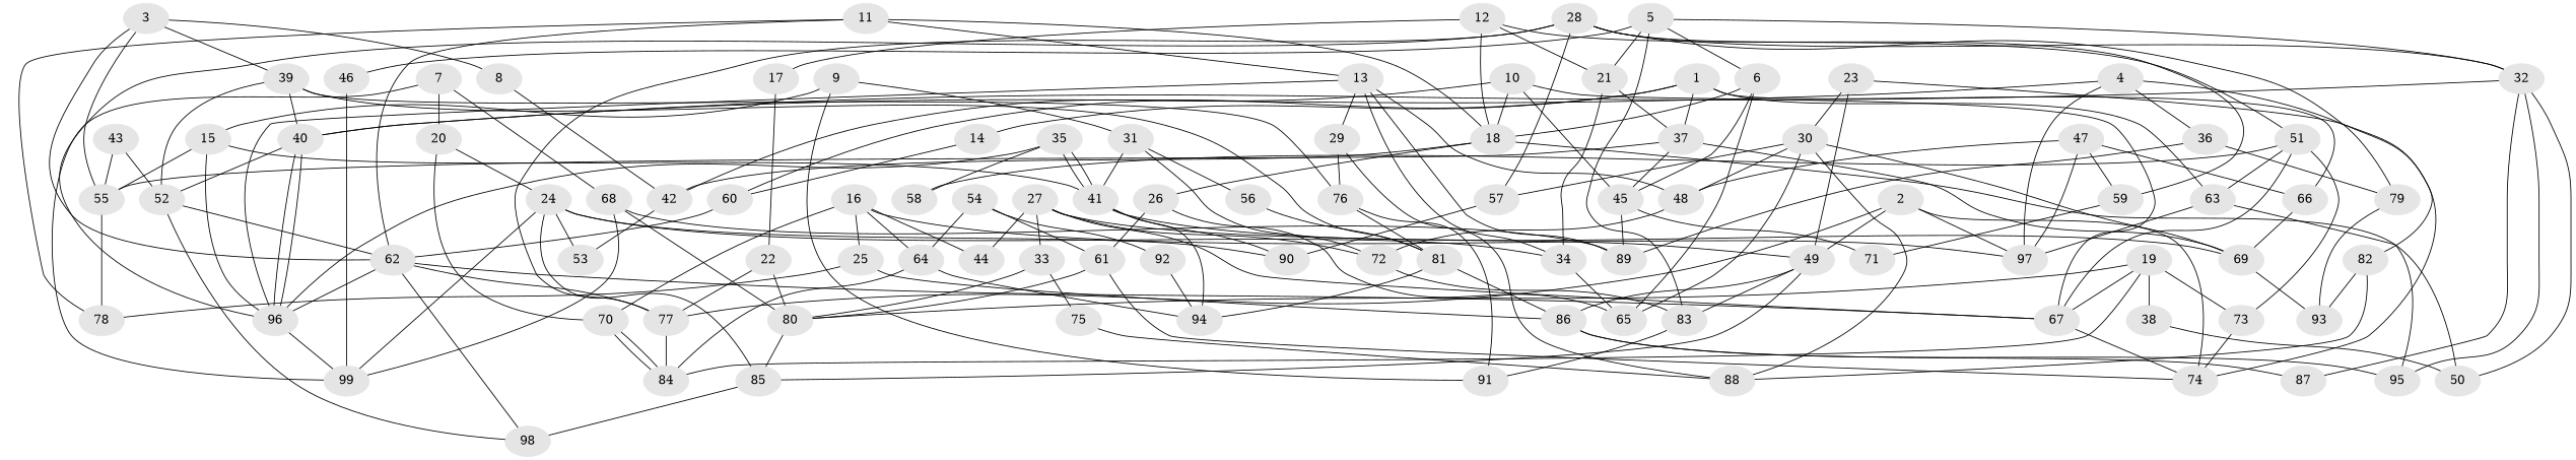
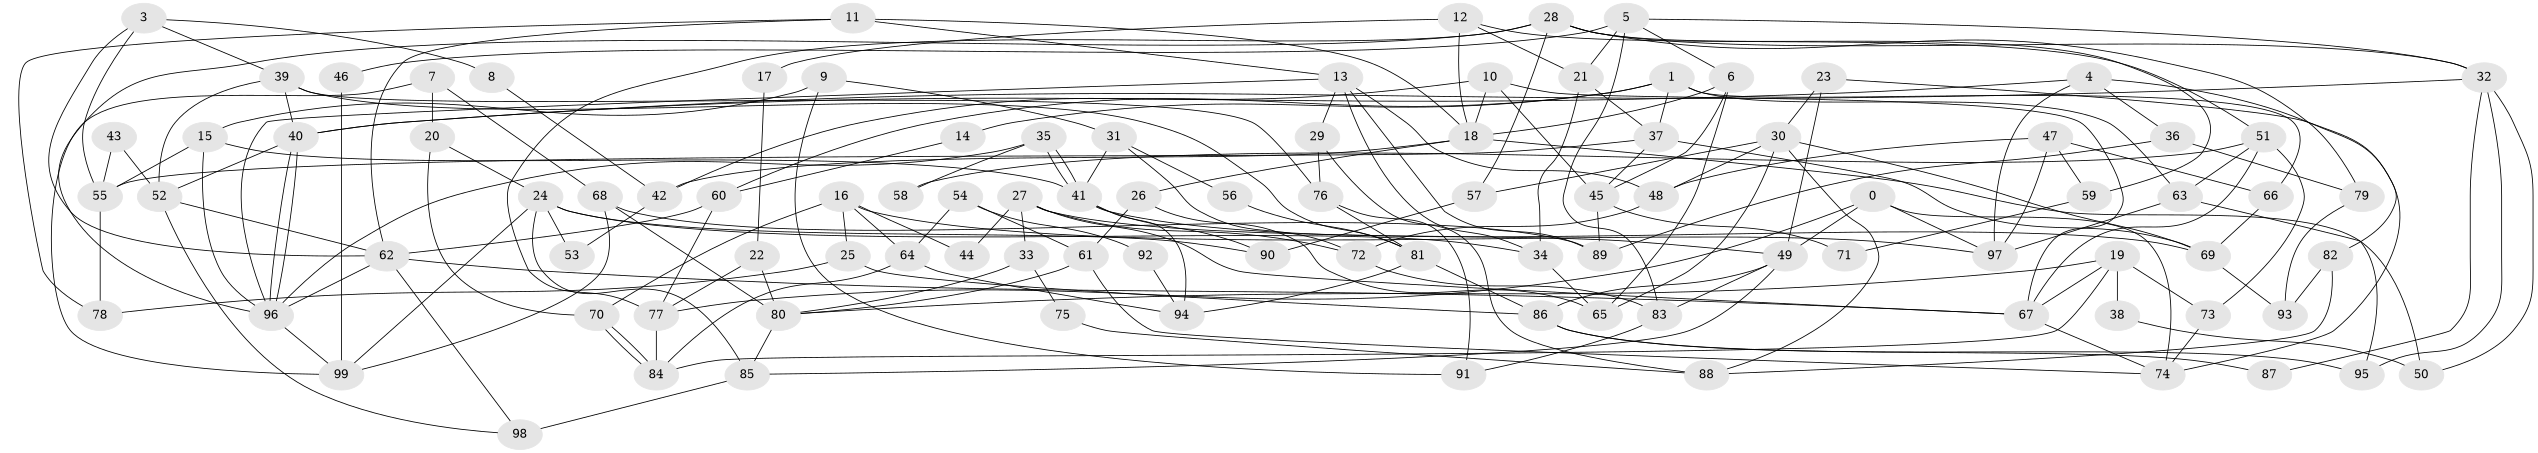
  graph {
    node [color=gray90 style=filled]
    1
    14
    37
    60
    63
    66
    55
    45
    69
    62
    97
    95
-   2
+   2 [label=0]
    49
    74
    77
    83
    85
    86
    84
    3
    8
    39
    42
    40
    76
    52
    81
    78
    67
    96
    98
    4
    36
    82
    89
    79
    88
    93
    5
    6
    21
    32
    46
    18
    65
    34
    50
    87
    99
    91
    26
    71
    7
    20
    68
    70
    24
    80
    53
    9
    15
    31
    41
    72
    56
    10
    11
    13
    29
    48
    12
    17
    51
    22
    73
    58
    90
    94
    16
    25
    44
    64
    61
    19
    38
    23
    30
    57
    27
    33
    75
    28
    59
    35
    43
    47
    54
    92
    1 -- 14
    1 -- 37
    1 -- 60
    1 -- 63
    1 -- 66
    14 -- 60
    37 -- 55
    37 -- 45
    37 -- 69
    60 -- 62
    63 -- 97
    63 -- 95
    66 -- 69
    55 -- 78
    45 -- 89
    45 -- 71
    69 -- 93
-   62 -- 77
+   60 -- 77
    62 -- 67
    62 -- 96
    62 -- 98
    2 -- 97
    2 -- 49
    2 -- 74
    2 -- 77
    49 -- 83
    49 -- 85
    49 -- 86
    77 -- 84
    83 -- 91
    85 -- 98
    86 -- 95
    86 -- 87
    3 -- 55
    3 -- 62
    3 -- 8
    3 -- 39
    8 -- 42
    39 -- 40
    39 -- 76
    39 -- 52
    39 -- 81
    42 -- 53
    40 -- 52
    40 -- 96
    40 -- 96
    76 -- 81
    76 -- 91
    52 -- 62
    52 -- 98
    81 -- 86
    81 -- 94
    67 -- 74
    96 -- 99
    4 -- 97
    4 -- 40
    4 -- 36
    4 -- 82
    36 -- 89
    36 -- 79
    82 -- 88
    82 -- 93
    79 -- 93
    5 -- 83
    5 -- 6
    5 -- 21
    5 -- 32
    5 -- 46
    6 -- 45
    6 -- 18
    6 -- 65
    21 -- 37
    21 -- 34
    32 -- 95
    32 -- 40
    32 -- 50
    32 -- 87
    46 -- 99
    18 -- 42
    18 -- 50
    18 -- 26
    34 -- 65
    26 -- 65
    26 -- 61
    7 -- 99
    7 -- 20
    7 -- 68
    20 -- 70
    20 -- 24
    68 -- 89
    68 -- 99
    68 -- 80
    70 -- 84
    70 -- 84
    24 -- 85
    24 -- 34
    24 -- 99
    24 -- 53
    24 -- 90
    80 -- 85
    9 -- 91
    9 -- 15
    9 -- 31
    15 -- 55
    15 -- 96
    15 -- 41
    31 -- 41
    31 -- 72
    31 -- 56
    41 -- 69
    41 -- 90
    41 -- 94
    72 -- 83
    56 -- 81
    10 -- 45
    10 -- 42
    10 -- 67
    10 -- 18
    11 -- 62
    11 -- 78
    11 -- 18
    11 -- 13
    13 -- 96
    13 -- 89
    13 -- 34
    13 -- 29
    13 -- 48
    29 -- 76
    29 -- 88
    48 -- 72
    12 -- 21
    12 -- 18
    12 -- 17
    12 -- 51
    17 -- 22
    51 -- 63
    51 -- 67
    51 -- 73
    51 -- 58
    22 -- 77
    22 -- 80
    73 -- 74
    16 -- 97
    16 -- 70
    16 -- 25
    16 -- 44
    16 -- 64
    25 -- 86
    25 -- 78
    64 -- 84
    64 -- 94
    61 -- 74
    61 -- 80
    19 -- 84
    19 -- 67
    19 -- 80
    19 -- 73
    19 -- 38
    38 -- 50
    23 -- 49
    23 -- 74
    23 -- 30
    30 -- 69
    30 -- 88
    30 -- 65
    30 -- 48
    30 -- 57
    57 -- 90
    27 -- 49
    27 -- 67
    27 -- 72
    27 -- 44
    27 -- 33
    33 -- 80
    33 -- 75
    75 -- 88
    28 -- 77
    28 -- 96
    28 -- 79
    28 -- 32
    28 -- 57
    28 -- 59
    59 -- 71
    35 -- 96
    35 -- 41
    35 -- 41
    35 -- 58
    43 -- 55
    43 -- 52
    47 -- 66
    47 -- 97
    47 -- 48
    47 -- 59
    54 -- 64
    54 -- 61
    54 -- 92
    92 -- 94
  }
